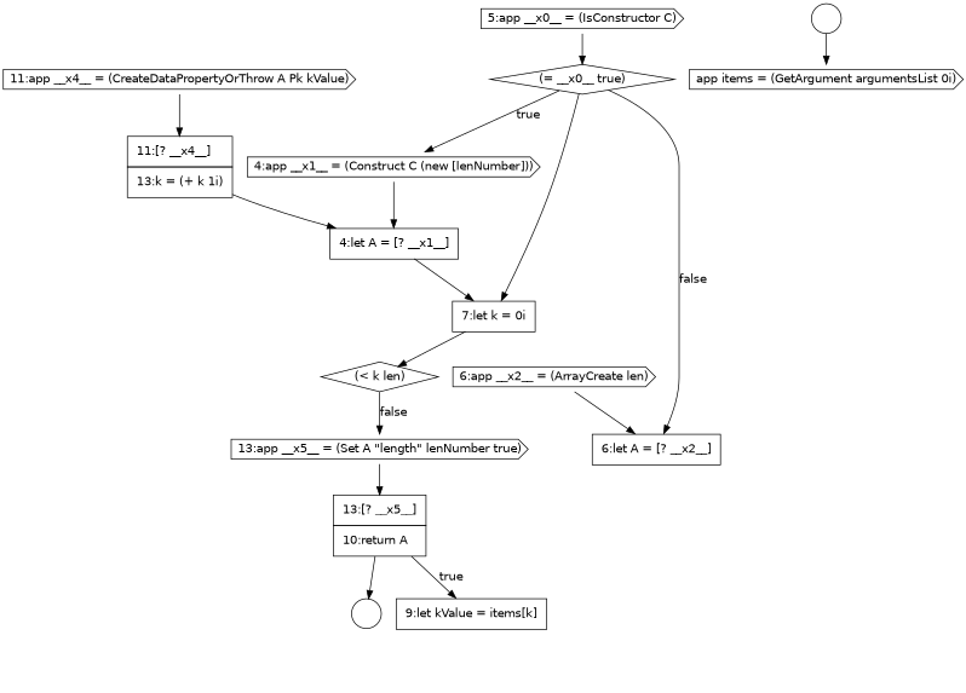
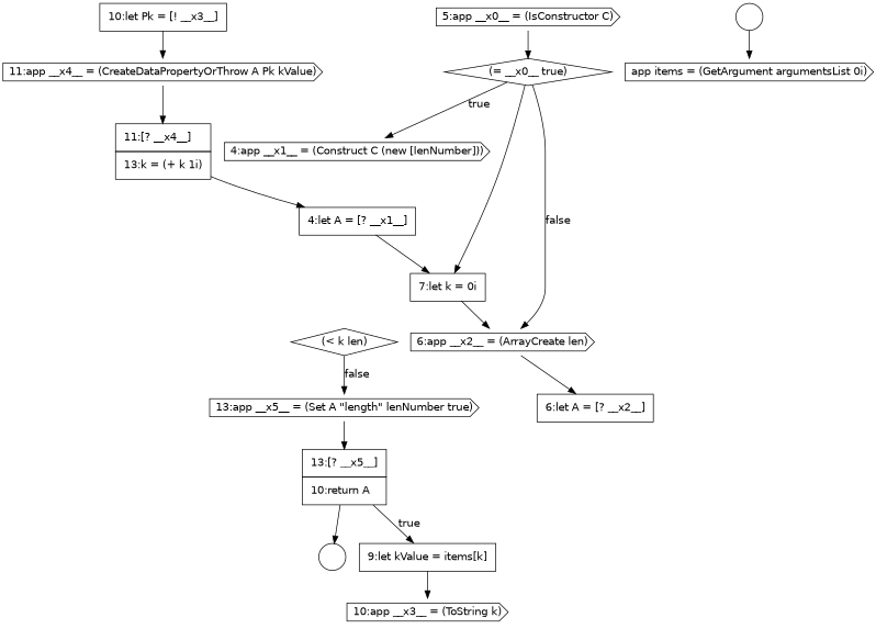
  digraph {
    fontname="DejaVu Sans"
    node [color=black fillcolor=white fontname="DejaVu Sans" shape=none style=filled]
    edge [color=black fontname="DejaVu Sans"]
    n1 [label=<<font color="black">     <table border="0" cellborder="1" cellspacing="0" cellpadding="10">       <tr><td align="left">13:[? __x5__]</td></tr>       <tr><td align="left">10:return A</td></tr>     </table>   </font>> margin=0]
    n2 [label=" " shape=circle]
    n3 [label=<<font color="black">     <table border="0" cellborder="1" cellspacing="0" cellpadding="10">       <tr><td align="left">9:let kValue = items[k]</td></tr>     </table>   </font>> margin=0]
+   n4 [label=<<font color="black">     <table border="0" cellborder="1" cellspacing="0" cellpadding="10">       <tr><td align="left">10:let Pk = [! __x3__]</td></tr>     </table>   </font>> margin=0]
    n5 [label=<<font color="black">11:app __x4__ = (CreateDataPropertyOrThrow A Pk kValue)</font>> shape=cds]
    n6 [label=<<font color="black">     <table border="0" cellborder="1" cellspacing="0" cellpadding="10">       <tr><td align="left">11:[? __x4__]</td></tr>       <tr><td align="left">13:k = (+ k 1i)</td></tr>     </table>   </font>> margin=0]
    n7 [label=<<font color="black">5:app __x0__ = (IsConstructor C)</font>> shape=cds]
    n8 [label=<<font color="black">(= __x0__ true)</font>> shape=diamond]
    n9 [label=<<font color="black">4:app __x1__ = (Construct C (new [lenNumber]))</font>> shape=cds]
    n10 [label=<<font color="black">6:app __x2__ = (ArrayCreate len)</font>> shape=cds]
    n11 [label=<<font color="black">     <table border="0" cellborder="1" cellspacing="0" cellpadding="10">       <tr><td align="left">7:let k = 0i</td></tr>     </table>   </font>> margin=0]
    n12 [label=<<font color="black">13:app __x5__ = (Set A &quot;length&quot; lenNumber true)</font>> shape=cds]
    n13 [label=" " shape=circle]
    n14 [label=<<font color="black">app items = (GetArgument argumentsList 0i)</font>> shape=cds]
    n15 [label=<<font color="black">     <table border="0" cellborder="1" cellspacing="0" cellpadding="10">       <tr><td align="left">4:let A = [? __x1__]</td></tr>     </table>   </font>> margin=0]
    n16 [label=<<font color="black">     <table border="0" cellborder="1" cellspacing="0" cellpadding="10">       <tr><td align="left">6:let A = [? __x2__]</td></tr>     </table>   </font>> margin=0]
+   n17 [label=<<font color="black">10:app __x3__ = (ToString k)</font>> shape=cds]
    n18 [label=<<font color="black">(&lt; k len)</font>> shape=diamond]
    n1 -> n2
    n1 -> n3 [label=<<font color="black">true</font>>]
+   n3 -> n17
+   n4 -> n5
    n5 -> n6
    n6 -> n15
    n7 -> n8
    n8 -> n9 [label=<<font color="black">true</font>>]
-   n8 -> n16 [label=<<font color="black">false</font>>]
+   n8 -> n10 [label=<<font color="black">false</font>>]
    n8 -> n11
-   n9 -> n15
    n10 -> n16
-   n11 -> n18
+   n11 -> n10
    n12 -> n1
    n13 -> n14
    n15 -> n11
    n18 -> n12 [label=<<font color="black">false</font>>]
  }
